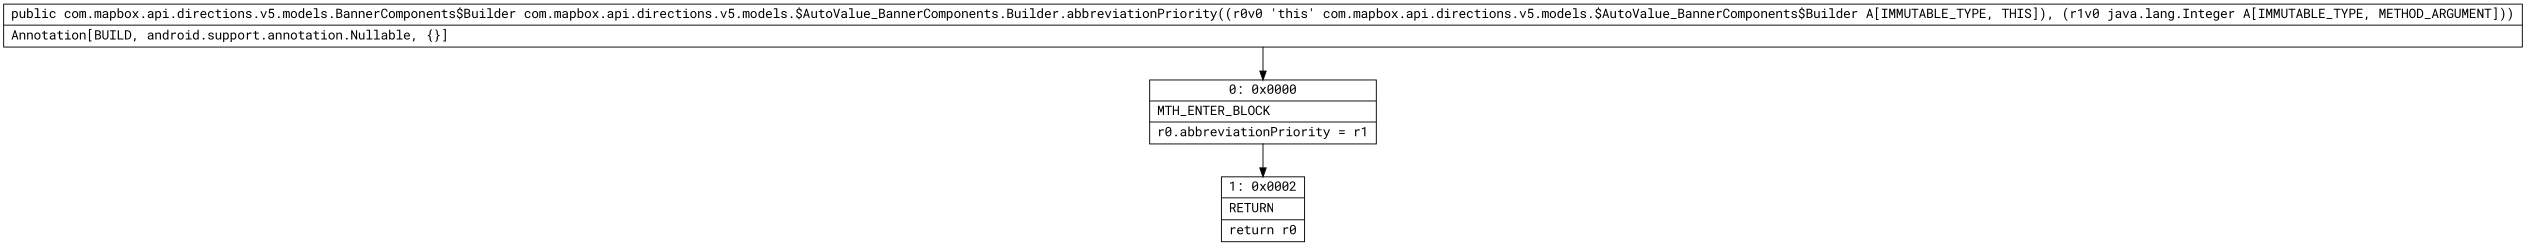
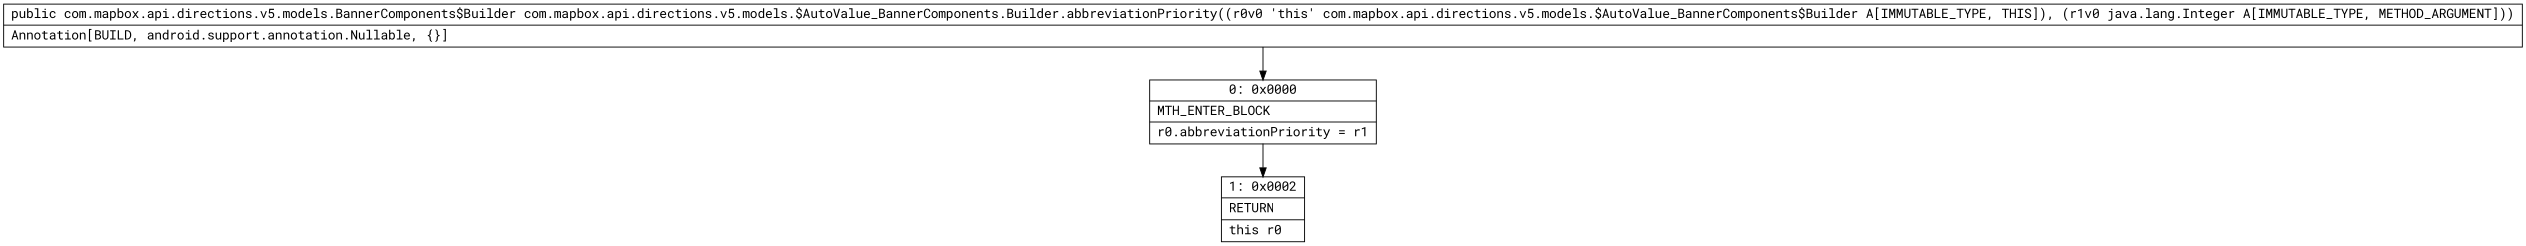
  digraph {
    fontname="Roboto Mono"
    node [shape=record fontname="Roboto Mono"]
    edge [fontname="Roboto Mono"]
    n1 [label="{0\:\ 0x0000|MTH_ENTER_BLOCK\l|r0.abbreviationPriority = r1\l}"]
-   n2 [label="{1\:\ 0x0002|RETURN\l|return r0\l}"]
+   n2 [label="{1\:\ 0x0002|RETURN\l|this r0\l}"]
    n3 [label="{public com.mapbox.api.directions.v5.models.BannerComponents$Builder com.mapbox.api.directions.v5.models.$AutoValue_BannerComponents.Builder.abbreviationPriority((r0v0 'this' com.mapbox.api.directions.v5.models.$AutoValue_BannerComponents$Builder A[IMMUTABLE_TYPE, THIS]), (r1v0 java.lang.Integer A[IMMUTABLE_TYPE, METHOD_ARGUMENT]))  | Annotation[BUILD, android.support.annotation.Nullable, \{\}]\l}"]
    n1 -> n2
    n3 -> n1
  }
